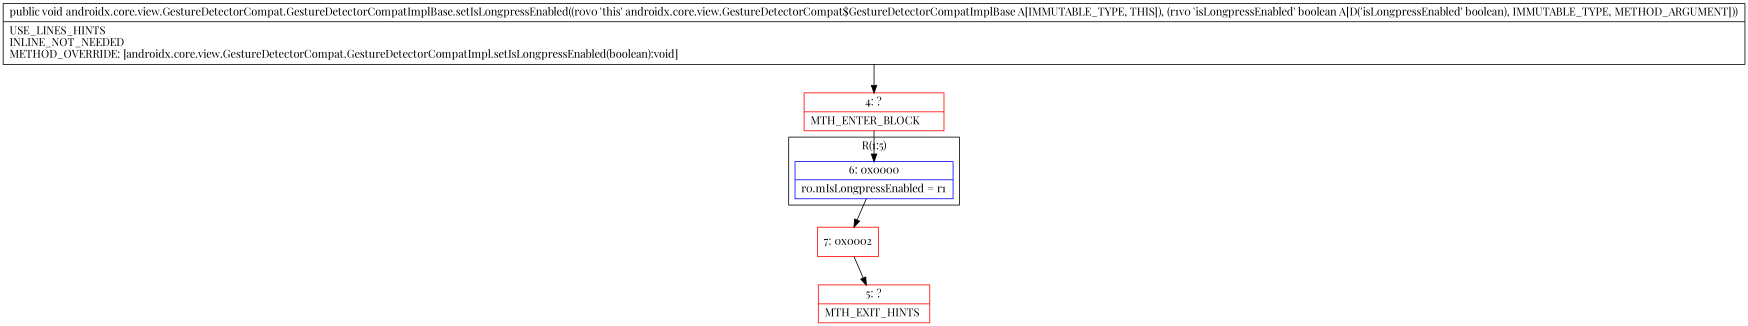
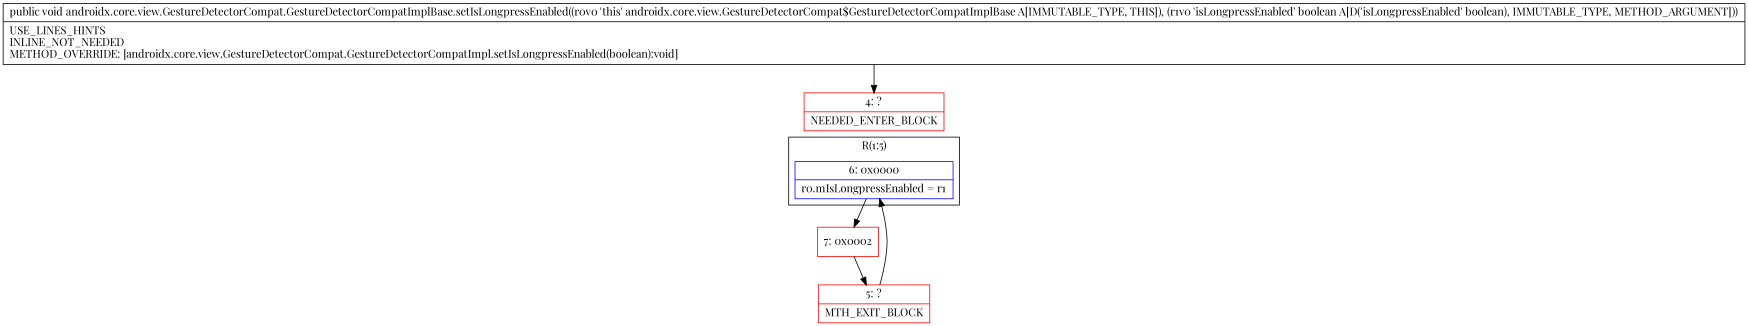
  digraph {
    fontname="Playfair Display"
    node [color=red fontname="Playfair Display" shape=record]
    edge [fontname="Playfair Display"]
    n1 [color=blue label="{6\:\ 0x0000|r0.mIsLongpressEnabled = r1\l}"]
    n2 [label="{7\:\ 0x0002}"]
-   n3 [label="{5\:\ ?|MTH_EXIT_HINTS\l}"]
-   n4 [label="{4\:\ ?|MTH_ENTER_BLOCK\l}"]
+   n3 [label="{5\:\ ?|MTH_EXIT_BLOCK\l}"]
+   n4 [label="{4\:\ ?|NEEDED_ENTER_BLOCK\l}"]
    n5 [label="{public void androidx.core.view.GestureDetectorCompat.GestureDetectorCompatImplBase.setIsLongpressEnabled((r0v0 'this' androidx.core.view.GestureDetectorCompat$GestureDetectorCompatImplBase A[IMMUTABLE_TYPE, THIS]), (r1v0 'isLongpressEnabled' boolean A[D('isLongpressEnabled' boolean), IMMUTABLE_TYPE, METHOD_ARGUMENT]))  | USE_LINES_HINTS\lINLINE_NOT_NEEDED\lMETHOD_OVERRIDE: [androidx.core.view.GestureDetectorCompat.GestureDetectorCompatImpl.setIsLongpressEnabled(boolean):void]\l}" color=""]
    subgraph cluster_1 {
      label="R(1:5)"
      n1
    }
    n1 -> n2
    n2 -> n3
-   n4 -> n1
+   n3 -> n1
    n5 -> n4
  }
